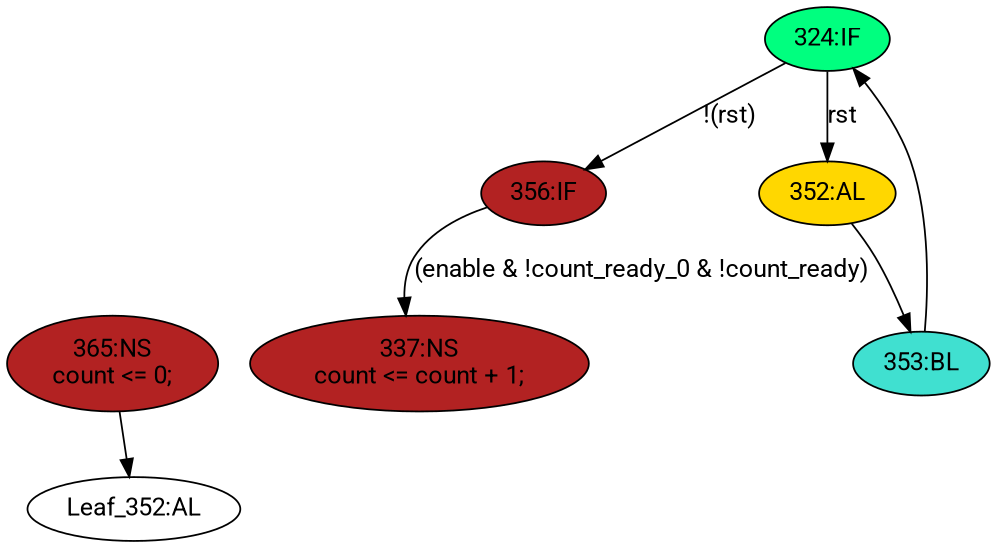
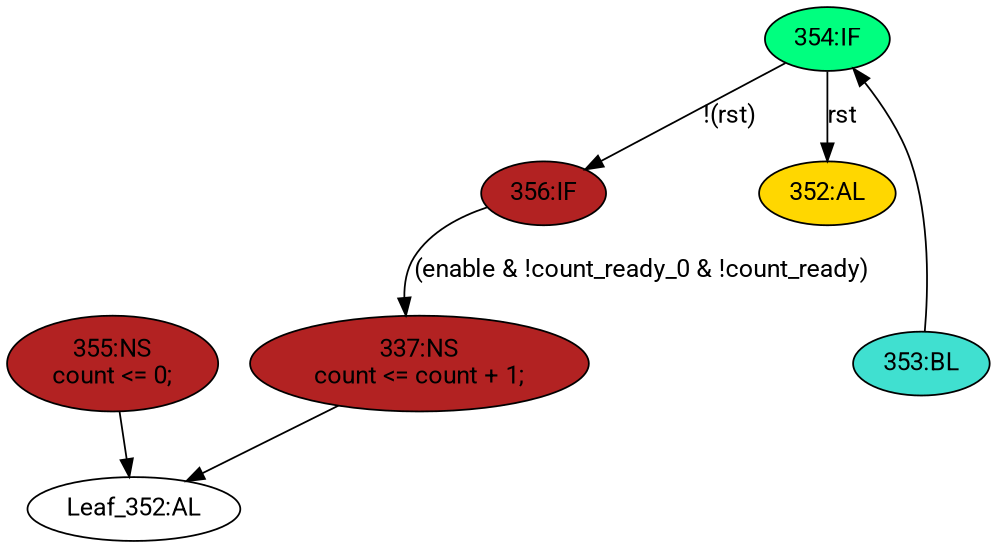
  strict digraph {
    fontname=Roboto
    node [fillcolor=firebrick fontname=Roboto statements="[]" style=filled typ=NonblockingSubstitution]
    edge [cond="[]" fontname=Roboto lineno=None]
    n1 [ast="<pyverilog.vparser.ast.NonblockingSubstitution object at 0x7f4cf148bad0>" label="337:NS\ncount <= count + 1;" statements="[<pyverilog.vparser.ast.NonblockingSubstitution object at 0x7f4cf148bad0>]"]
    n2 [def_var="['count']" label="Leaf_352:AL" fillcolor="" statements="" style="" typ=""]
-   n3 [ast="<pyverilog.vparser.ast.IfStatement object at 0x7f4cf163fa90>" fillcolor=springgreen label="324:IF" typ=IfStatement]
+   n3 [ast="<pyverilog.vparser.ast.IfStatement object at 0x7f4cf163fa90>" fillcolor=springgreen label="354:IF" typ=IfStatement]
    n4 [ast="<pyverilog.vparser.ast.IfStatement object at 0x7f4cf163f990>" label="356:IF" typ=IfStatement]
    n5 [ast="<pyverilog.vparser.ast.Always object at 0x7f4cf161c9d0>" clk_sens=True fillcolor=gold label="352:AL" sens="['clk']" typ=Always use_var="['rst', 'count', 'enable', 'count_ready_0', 'count_ready']"]
-   n6 [ast="<pyverilog.vparser.ast.NonblockingSubstitution object at 0x7f4cf163f6d0>" label="365:NS\ncount <= 0;" statements="[<pyverilog.vparser.ast.NonblockingSubstitution object at 0x7f4cf163f6d0>]"]
+   n6 [ast="<pyverilog.vparser.ast.NonblockingSubstitution object at 0x7f4cf163f6d0>" label="355:NS\ncount <= 0;" statements="[<pyverilog.vparser.ast.NonblockingSubstitution object at 0x7f4cf163f6d0>]"]
    n7 [ast="<pyverilog.vparser.ast.Block object at 0x7f4cf160de50>" fillcolor=turquoise label="353:BL" typ=Block]
+   n1 -> n2
    n3 -> n4 [cond="['rst']" label="!(rst)" lineno=354]
    n3 -> n5 [cond="['rst']" label=rst lineno=354]
    n4 -> n1 [cond="['enable', 'count_ready_0', 'count_ready']" label="(enable & !count_ready_0 & !count_ready)" lineno=356]
-   n5 -> n7
    n6 -> n2
    n7 -> n3
  }
